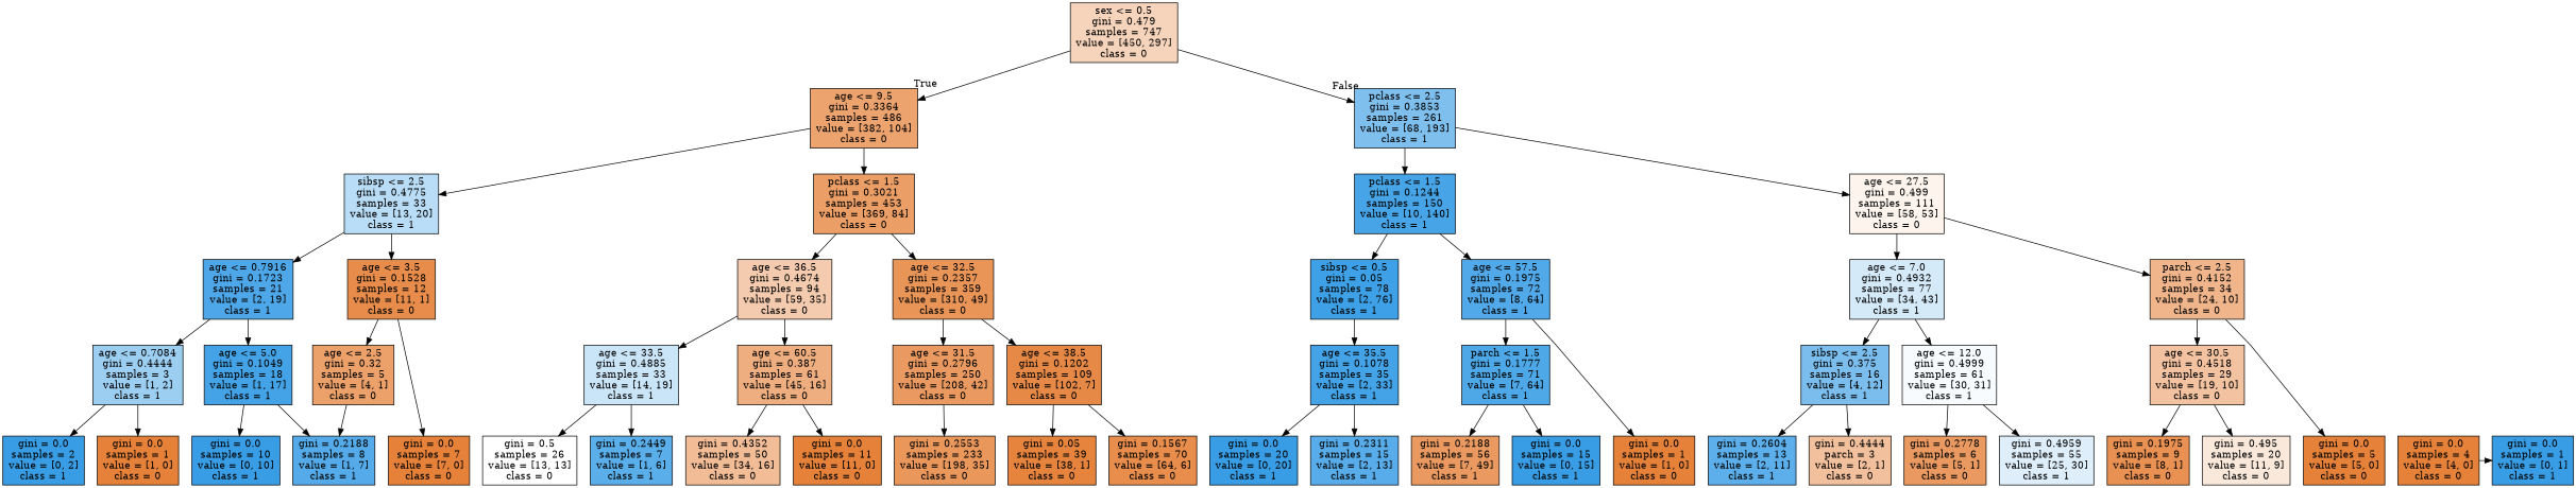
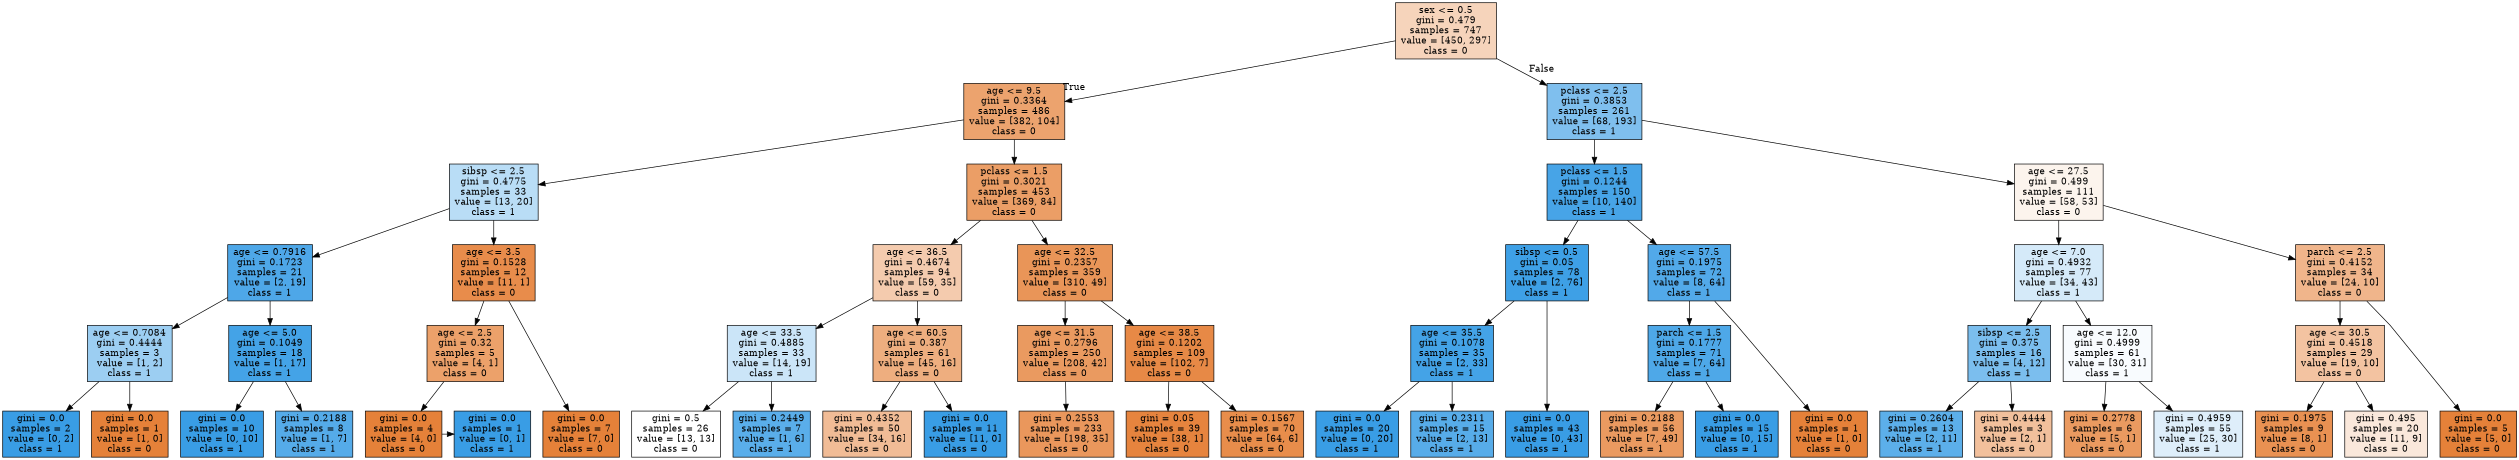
  digraph {
    ranksep=equally
    splines=polyline
    node [color=black fillcolor="#399de5ff" shape=box style=filled]
    n1 [fillcolor="#e5813957" label="sex <= 0.5\ngini = 0.479\nsamples = 747\nvalue = [450, 297]\nclass = 0"]
    n2 [fillcolor="#e58139ba" label="age <= 9.5\ngini = 0.3364\nsamples = 486\nvalue = [382, 104]\nclass = 0"]
    n3 [fillcolor="#399de5a5" label="pclass <= 2.5\ngini = 0.3853\nsamples = 261\nvalue = [68, 193]\nclass = 1"]
    n4 [fillcolor="#399de559" label="sibsp <= 2.5\ngini = 0.4775\nsamples = 33\nvalue = [13, 20]\nclass = 1"]
    n5 [fillcolor="#e58139c5" label="pclass <= 1.5\ngini = 0.3021\nsamples = 453\nvalue = [369, 84]\nclass = 0"]
    n6 [fillcolor="#399de5ed" label="pclass <= 1.5\ngini = 0.1244\nsamples = 150\nvalue = [10, 140]\nclass = 1"]
    n7 [fillcolor="#e5813916" label="age <= 27.5\ngini = 0.499\nsamples = 111\nvalue = [58, 53]\nclass = 0"]
    n8 [fillcolor="#399de5e4" label="age <= 0.7916\ngini = 0.1723\nsamples = 21\nvalue = [2, 19]\nclass = 1"]
    n9 [fillcolor="#e58139e8" label="age <= 3.5\ngini = 0.1528\nsamples = 12\nvalue = [11, 1]\nclass = 0"]
    n10 [fillcolor="#e5813968" label="age <= 36.5\ngini = 0.4674\nsamples = 94\nvalue = [59, 35]\nclass = 0"]
    n11 [fillcolor="#e58139d7" label="age <= 32.5\ngini = 0.2357\nsamples = 359\nvalue = [310, 49]\nclass = 0"]
    n12 [fillcolor="#399de5f8" label="sibsp <= 0.5\ngini = 0.05\nsamples = 78\nvalue = [2, 76]\nclass = 1"]
    n13 [fillcolor="#399de5df" label="age <= 57.5\ngini = 0.1975\nsamples = 72\nvalue = [8, 64]\nclass = 1"]
    n14 [fillcolor="#399de535" label="age <= 7.0\ngini = 0.4932\nsamples = 77\nvalue = [34, 43]\nclass = 1"]
    n15 [fillcolor="#e5813995" label="parch <= 2.5\ngini = 0.4152\nsamples = 34\nvalue = [24, 10]\nclass = 0"]
    n16 [fillcolor="#399de57f" label="age <= 0.7084\ngini = 0.4444\nsamples = 3\nvalue = [1, 2]\nclass = 1"]
    n17 [fillcolor="#399de5f0" label="age <= 5.0\ngini = 0.1049\nsamples = 18\nvalue = [1, 17]\nclass = 1"]
    n18 [fillcolor="#e58139bf" label="age <= 2.5\ngini = 0.32\nsamples = 5\nvalue = [4, 1]\nclass = 0"]
    n19 [fillcolor="#399de543" label="age <= 33.5\ngini = 0.4885\nsamples = 33\nvalue = [14, 19]\nclass = 1"]
    n20 [fillcolor="#e58139a4" label="age <= 60.5\ngini = 0.387\nsamples = 61\nvalue = [45, 16]\nclass = 0"]
    n21 [fillcolor="#e58139cc" label="age <= 31.5\ngini = 0.2796\nsamples = 250\nvalue = [208, 42]\nclass = 0"]
    n22 [fillcolor="#e58139ee" label="age <= 38.5\ngini = 0.1202\nsamples = 109\nvalue = [102, 7]\nclass = 0"]
    n23 [fillcolor="#399de5f0" label="age <= 35.5\ngini = 0.1078\nsamples = 35\nvalue = [2, 33]\nclass = 1"]
    n24 [fillcolor="#399de5e3" label="parch <= 1.5\ngini = 0.1777\nsamples = 71\nvalue = [7, 64]\nclass = 1"]
    n25 [fillcolor="#399de5aa" label="sibsp <= 2.5\ngini = 0.375\nsamples = 16\nvalue = [4, 12]\nclass = 1"]
    n26 [fillcolor="#399de508" label="age <= 12.0\ngini = 0.4999\nsamples = 61\nvalue = [30, 31]\nclass = 1"]
    n27 [fillcolor="#e5813979" label="age <= 30.5\ngini = 0.4518\nsamples = 29\nvalue = [19, 10]\nclass = 0"]
    n28 [label="gini = 0.0\nsamples = 2\nvalue = [0, 2]\nclass = 1"]
    n29 [fillcolor="#e58139ff" label="gini = 0.0\nsamples = 1\nvalue = [1, 0]\nclass = 0"]
    n30 [label="gini = 0.0\nsamples = 10\nvalue = [0, 10]\nclass = 1"]
    n31 [fillcolor="#399de5db" label="gini = 0.2188\nsamples = 8\nvalue = [1, 7]\nclass = 1"]
    n32 [fillcolor="#e58139ff" label="gini = 0.0\nsamples = 4\nvalue = [4, 0]\nclass = 0"]
    n33 [label="gini = 0.0\nsamples = 1\nvalue = [0, 1]\nclass = 1"]
    n34 [fillcolor="#e58139ff" label="gini = 0.0\nsamples = 7\nvalue = [7, 0]\nclass = 0"]
    n35 [fillcolor="#e5813900" label="gini = 0.5\nsamples = 26\nvalue = [13, 13]\nclass = 0"]
    n36 [fillcolor="#399de5d4" label="gini = 0.2449\nsamples = 7\nvalue = [1, 6]\nclass = 1"]
    n37 [fillcolor="#e5813987" label="gini = 0.4352\nsamples = 50\nvalue = [34, 16]\nclass = 0"]
-   n38 [fillcolor="#e58139ff" label="gini = 0.0\nsamples = 11\nvalue = [11, 0]\nclass = 0"]
+   n38 [label="gini = 0.0\nsamples = 11\nvalue = [11, 0]\nclass = 0"]
    n39 [fillcolor="#e58139d2" label="gini = 0.2553\nsamples = 233\nvalue = [198, 35]\nclass = 0"]
    n40 [fillcolor="#e58139f8" label="gini = 0.05\nsamples = 39\nvalue = [38, 1]\nclass = 0"]
    n41 [fillcolor="#e58139e7" label="gini = 0.1567\nsamples = 70\nvalue = [64, 6]\nclass = 0"]
    n42 [label="gini = 0.0\nsamples = 20\nvalue = [0, 20]\nclass = 1"]
    n43 [fillcolor="#399de5d8" label="gini = 0.2311\nsamples = 15\nvalue = [2, 13]\nclass = 1"]
+   n44 [label="gini = 0.0\nsamples = 43\nvalue = [0, 43]\nclass = 1"]
    n45 [fillcolor="#e58139cc" label="gini = 0.2188\nsamples = 56\nvalue = [7, 49]\nclass = 1"]
    n46 [label="gini = 0.0\nsamples = 15\nvalue = [0, 15]\nclass = 1"]
    n47 [fillcolor="#e58139ff" label="gini = 0.0\nsamples = 1\nvalue = [1, 0]\nclass = 0"]
    n48 [fillcolor="#399de5d1" label="gini = 0.2604\nsamples = 13\nvalue = [2, 11]\nclass = 1"]
-   n49 [fillcolor="#e581397f" label="gini = 0.4444\nparch = 3\nvalue = [2, 1]\nclass = 0"]
+   n49 [fillcolor="#e581397f" label="gini = 0.4444\nsamples = 3\nvalue = [2, 1]\nclass = 0"]
    n50 [fillcolor="#e58139cc" label="gini = 0.2778\nsamples = 6\nvalue = [5, 1]\nclass = 0"]
    n51 [fillcolor="#399de52a" label="gini = 0.4959\nsamples = 55\nvalue = [25, 30]\nclass = 1"]
    n52 [fillcolor="#e58139df" label="gini = 0.1975\nsamples = 9\nvalue = [8, 1]\nclass = 0"]
    n53 [fillcolor="#e581392e" label="gini = 0.495\nsamples = 20\nvalue = [11, 9]\nclass = 0"]
    n54 [fillcolor="#e58139ff" label="gini = 0.0\nsamples = 5\nvalue = [5, 0]\nclass = 0"]
    subgraph sub_1 {
      rank=same
      n1
    }
    subgraph sub_2 {
      rank=same
      n2
      n3
    }
    subgraph sub_3 {
      rank=same
      n4
      n5
      n6
      n7
    }
    subgraph sub_4 {
      rank=same
      n8
      n9
      n10
      n11
      n12
      n13
      n14
      n15
    }
    subgraph sub_5 {
      rank=same
      n16
      n17
      n18
      n19
      n20
      n21
      n22
      n23
      n24
      n25
      n26
      n27
    }
    subgraph sub_6 {
      rank=same
      n28
      n29
      n30
      n31
      n32
      n33
      n34
      n35
      n36
      n37
      n38
      n39
      n40
      n41
      n42
      n43
+     n44
      n45
      n46
      n47
      n48
      n49
      n50
      n51
      n52
      n53
      n54
    }
    n1 -> n2 [headlabel=True labelangle=45 labeldistance=2.5]
    n1 -> n3 [headlabel=False labelangle=-45 labeldistance=2.5]
    n2 -> n4
    n2 -> n5
    n3 -> n6
    n3 -> n7
    n4 -> n8
    n4 -> n9
    n5 -> n10
    n5 -> n11
    n6 -> n12
    n6 -> n13
    n7 -> n14
    n7 -> n15
    n8 -> n16
    n8 -> n17
    n9 -> n18
    n9 -> n34
    n10 -> n19
    n10 -> n20
    n11 -> n21
    n11 -> n22
    n12 -> n23
+   n12 -> n44
    n13 -> n24
    n13 -> n47
    n14 -> n25
    n14 -> n26
    n15 -> n27
    n15 -> n54
    n16 -> n28
    n16 -> n29
    n17 -> n30
    n17 -> n31
-   n18 -> n31
+   n18 -> n32
    n19 -> n35
    n19 -> n36
    n20 -> n37
    n20 -> n38
    n21 -> n39
    n22 -> n40
    n22 -> n41
    n23 -> n42
    n23 -> n43
    n24 -> n45
    n24 -> n46
    n25 -> n48
    n25 -> n49
    n26 -> n50
    n26 -> n51
    n27 -> n52
    n27 -> n53
    n32 -> n33
  }
